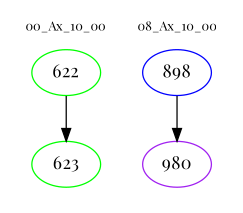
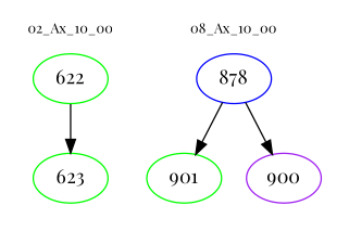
  digraph {
    fontname="Playfair Display"
    node [color=green fontname="Playfair Display"]
    edge [color=black fontname="Playfair Display"]
    n1 [label=622]
    n2 [label=623]
-   n3 [color=blue label=898]
-   n5 [color=purple label=980]
+   n3 [color=blue label=878]
+   n4 [label=901]
+   n5 [color=purple label=900]
    subgraph cluster_1 {
      color=white
      fontsize=10
-     label="00_Ax_10_00"
+     label="02_Ax_10_00"
      n1
      n2
    }
    subgraph cluster_2 {
      color=white
      fontsize=10
      label="08_Ax_10_00"
      n3
+     n4
      n5
    }
    n1 -> n2
+   n3 -> n4
    n3 -> n5
  }
